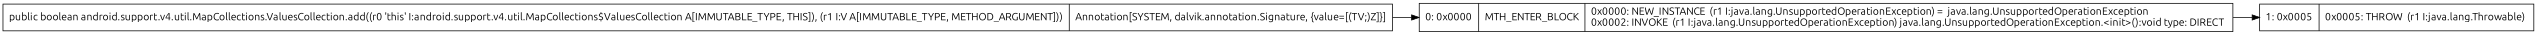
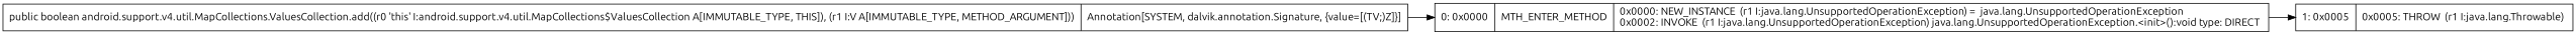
  digraph {
    rankdir=LR
    fontname=Ubuntu
    node [shape=record fontname=Ubuntu]
    edge [fontname=Ubuntu]
-   n1 [label="{0\:\ 0x0000|MTH_ENTER_BLOCK\l|0x0000: NEW_INSTANCE  (r1 I:java.lang.UnsupportedOperationException) =  java.lang.UnsupportedOperationException \l0x0002: INVOKE  (r1 I:java.lang.UnsupportedOperationException) java.lang.UnsupportedOperationException.\<init\>():void type: DIRECT \l}"]
+   n1 [label="{0\:\ 0x0000|MTH_ENTER_METHOD\l|0x0000: NEW_INSTANCE  (r1 I:java.lang.UnsupportedOperationException) =  java.lang.UnsupportedOperationException \l0x0002: INVOKE  (r1 I:java.lang.UnsupportedOperationException) java.lang.UnsupportedOperationException.\<init\>():void type: DIRECT \l}"]
    n2 [label="{1\:\ 0x0005|0x0005: THROW  (r1 I:java.lang.Throwable) \l}"]
    n3 [label="{public boolean android.support.v4.util.MapCollections.ValuesCollection.add((r0 'this' I:android.support.v4.util.MapCollections$ValuesCollection A[IMMUTABLE_TYPE, THIS]), (r1 I:V A[IMMUTABLE_TYPE, METHOD_ARGUMENT]))  | Annotation[SYSTEM, dalvik.annotation.Signature, \{value=[(TV;)Z]\}]\l}"]
    n1 -> n2
    n3 -> n1
  }
